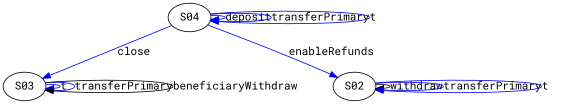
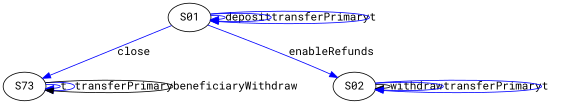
  digraph {
    fontname="Roboto Mono"
    node [fontname="Roboto Mono"]
    edge [color=blue fontname="Roboto Mono"]
-   S01 [label=S04]
-   S03
+   S01
+   S03 [label=S73]
    S02
    S01 -> S01 [label=deposit]
    S01 -> S01 [label=transferPrimary]
    S01 -> S01 [label=t]
    S01 -> S03 [label=close]
    S01 -> S02 [label=enableRefunds]
    S03 -> S03 [label=t]
    S03 -> S03 [label=transferPrimary]
    S03 -> S03 [color=black label=beneficiaryWithdraw]
    S02 -> S02 [color=black label=withdraw]
    S02 -> S02 [label=transferPrimary]
    S02 -> S02 [label=t]
  }
